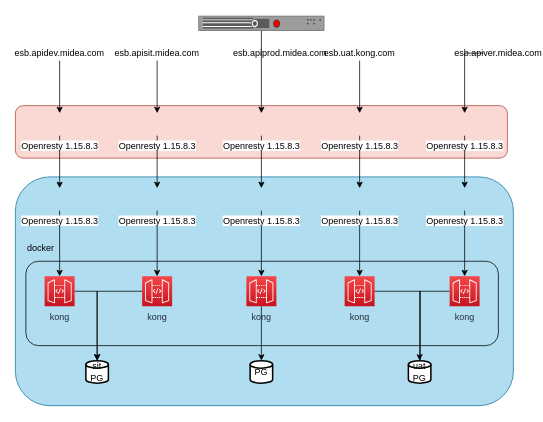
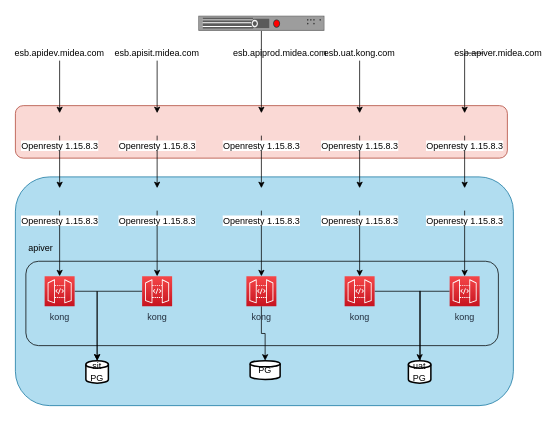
  <mxCell id="0" />
  <mxCell id="1" parent="0" />
  <mxCell id="2" value="" style="rounded=1;whiteSpace=wrap;html=1;fillColor=#b1ddf0;strokeColor=#10739e;" vertex="1" parent="1"><mxGeometry x="20" y="235" width="664" height="305" as="geometry" /></mxCell>
  <mxCell id="3" value="" style="rounded=1;whiteSpace=wrap;html=1;fillColor=#fad9d5;strokeColor=#ae4132;" vertex="1" parent="1"><mxGeometry x="20" y="140" width="656" height="70" as="geometry" /></mxCell>
  <mxCell id="4" style="edgeStyle=orthogonalEdgeStyle;rounded=0;orthogonalLoop=1;jettySize=auto;html=1;" edge="1" parent="1" source="5" target="7"><mxGeometry relative="1" as="geometry" /></mxCell>
  <mxCell id="5" value="" style="strokeColor=#666666;html=1;labelPosition=right;align=left;spacingLeft=15;shadow=0;dashed=0;outlineConnect=0;shape=mxgraph.rack.f5.arx_500;" vertex="1" parent="1"><mxGeometry x="264" y="20" width="168" height="20" as="geometry" /></mxCell>
  <mxCell id="6" value="" style="edgeStyle=orthogonalEdgeStyle;rounded=0;orthogonalLoop=1;jettySize=auto;html=1;" edge="1" parent="1" source="7" target="9"><mxGeometry relative="1" as="geometry" /></mxCell>
  <mxCell id="7" value="Openresty 1.15.8.3" style="shape=image;html=1;verticalAlign=top;verticalLabelPosition=bottom;labelBackgroundColor=#ffffff;imageAspect=0;aspect=fixed;image=https://cdn4.iconfinder.com/data/icons/logos-brands-5/24/nginx-128.png" vertex="1" parent="1"><mxGeometry x="333" y="150" width="30" height="30" as="geometry" /></mxCell>
  <mxCell id="8" style="edgeStyle=orthogonalEdgeStyle;rounded=0;orthogonalLoop=1;jettySize=auto;html=1;" edge="1" parent="1" source="9" target="11"><mxGeometry relative="1" as="geometry" /></mxCell>
  <mxCell id="9" value="Openresty 1.15.8.3" style="shape=image;html=1;verticalAlign=top;verticalLabelPosition=bottom;labelBackgroundColor=#ffffff;imageAspect=0;aspect=fixed;image=https://cdn4.iconfinder.com/data/icons/logos-brands-5/24/nginx-128.png" vertex="1" parent="1"><mxGeometry x="333" y="250" width="30" height="30" as="geometry" /></mxCell>
  <mxCell id="10" style="edgeStyle=orthogonalEdgeStyle;rounded=0;orthogonalLoop=1;jettySize=auto;html=1;" edge="1" parent="1" source="11" target="12"><mxGeometry relative="1" as="geometry" /></mxCell>
  <mxCell id="11" value="kong" style="points=[[0,0,0],[0.25,0,0],[0.5,0,0],[0.75,0,0],[1,0,0],[0,1,0],[0.25,1,0],[0.5,1,0],[0.75,1,0],[1,1,0],[0,0.25,0],[0,0.5,0],[0,0.75,0],[1,0.25,0],[1,0.5,0],[1,0.75,0]];outlineConnect=0;fontColor=#232F3E;gradientColor=#F54749;gradientDirection=north;fillColor=#C7131F;strokeColor=#ffffff;dashed=0;verticalLabelPosition=bottom;verticalAlign=top;align=center;html=1;fontSize=12;fontStyle=0;aspect=fixed;shape=mxgraph.aws4.resourceIcon;resIcon=mxgraph.aws4.api_gateway;" vertex="1" parent="1"><mxGeometry x="328" y="367.5" width="40" height="40" as="geometry" /></mxCell>
- <mxCell id="12" value="PG" style="strokeWidth=2;html=1;shape=mxgraph.flowchart.database;whiteSpace=wrap;" vertex="1" parent="1"><mxGeometry x="333" y="480" width="30" height="30" as="geometry" /></mxCell>
+ <mxCell id="12" value="PG" style="strokeWidth=2;html=1;shape=mxgraph.flowchart.database;whiteSpace=wrap;" vertex="1" parent="1"><mxGeometry x="333" y="480" width="40" height="25" as="geometry" /></mxCell>
  <mxCell id="13" style="edgeStyle=orthogonalEdgeStyle;rounded=0;orthogonalLoop=1;jettySize=auto;html=1;entryX=0.5;entryY=0;entryDx=0;entryDy=0;" edge="1" parent="1" source="14" target="26"><mxGeometry relative="1" as="geometry" /></mxCell>
  <mxCell id="14" value="Openresty 1.15.8.3" style="shape=image;html=1;verticalAlign=top;verticalLabelPosition=bottom;labelBackgroundColor=#ffffff;imageAspect=0;aspect=fixed;image=https://cdn4.iconfinder.com/data/icons/logos-brands-5/24/nginx-128.png" vertex="1" parent="1"><mxGeometry x="464" y="150" width="30" height="30" as="geometry" /></mxCell>
  <mxCell id="15" style="edgeStyle=orthogonalEdgeStyle;rounded=0;orthogonalLoop=1;jettySize=auto;html=1;" edge="1" parent="1" source="16" target="28"><mxGeometry relative="1" as="geometry" /></mxCell>
  <mxCell id="16" value="Openresty 1.15.8.3" style="shape=image;html=1;verticalAlign=top;verticalLabelPosition=bottom;labelBackgroundColor=#ffffff;imageAspect=0;aspect=fixed;image=https://cdn4.iconfinder.com/data/icons/logos-brands-5/24/nginx-128.png" vertex="1" parent="1"><mxGeometry x="604" y="150" width="30" height="30" as="geometry" /></mxCell>
  <mxCell id="17" style="edgeStyle=orthogonalEdgeStyle;rounded=0;orthogonalLoop=1;jettySize=auto;html=1;" edge="1" parent="1" source="18" target="22"><mxGeometry relative="1" as="geometry" /></mxCell>
  <mxCell id="18" value="Openresty 1.15.8.3" style="shape=image;html=1;verticalAlign=top;verticalLabelPosition=bottom;labelBackgroundColor=#ffffff;imageAspect=0;aspect=fixed;image=https://cdn4.iconfinder.com/data/icons/logos-brands-5/24/nginx-128.png" vertex="1" parent="1"><mxGeometry x="194" y="150" width="30" height="30" as="geometry" /></mxCell>
  <mxCell id="19" style="edgeStyle=orthogonalEdgeStyle;rounded=0;orthogonalLoop=1;jettySize=auto;html=1;" edge="1" parent="1" source="20" target="24"><mxGeometry relative="1" as="geometry" /></mxCell>
  <mxCell id="20" value="Openresty 1.15.8.3" style="shape=image;html=1;verticalAlign=top;verticalLabelPosition=bottom;labelBackgroundColor=#ffffff;imageAspect=0;aspect=fixed;image=https://cdn4.iconfinder.com/data/icons/logos-brands-5/24/nginx-128.png" vertex="1" parent="1"><mxGeometry x="64" y="150" width="30" height="30" as="geometry" /></mxCell>
  <mxCell id="21" style="edgeStyle=orthogonalEdgeStyle;rounded=0;orthogonalLoop=1;jettySize=auto;html=1;" edge="1" parent="1" source="22" target="30"><mxGeometry relative="1" as="geometry" /></mxCell>
  <mxCell id="22" value="Openresty 1.15.8.3" style="shape=image;html=1;verticalAlign=top;verticalLabelPosition=bottom;labelBackgroundColor=#ffffff;imageAspect=0;aspect=fixed;image=https://cdn4.iconfinder.com/data/icons/logos-brands-5/24/nginx-128.png" vertex="1" parent="1"><mxGeometry x="194" y="250" width="30" height="30" as="geometry" /></mxCell>
  <mxCell id="23" style="edgeStyle=orthogonalEdgeStyle;rounded=0;orthogonalLoop=1;jettySize=auto;html=1;" edge="1" parent="1" source="24" target="32"><mxGeometry relative="1" as="geometry" /></mxCell>
  <mxCell id="24" value="Openresty 1.15.8.3" style="shape=image;html=1;verticalAlign=top;verticalLabelPosition=bottom;labelBackgroundColor=#ffffff;imageAspect=0;aspect=fixed;image=https://cdn4.iconfinder.com/data/icons/logos-brands-5/24/nginx-128.png" vertex="1" parent="1"><mxGeometry x="64" y="250" width="30" height="30" as="geometry" /></mxCell>
  <mxCell id="25" style="edgeStyle=orthogonalEdgeStyle;rounded=0;orthogonalLoop=1;jettySize=auto;html=1;" edge="1" parent="1" source="26" target="34"><mxGeometry relative="1" as="geometry" /></mxCell>
  <mxCell id="26" value="Openresty 1.15.8.3" style="shape=image;html=1;verticalAlign=top;verticalLabelPosition=bottom;labelBackgroundColor=#ffffff;imageAspect=0;aspect=fixed;image=https://cdn4.iconfinder.com/data/icons/logos-brands-5/24/nginx-128.png" vertex="1" parent="1"><mxGeometry x="464" y="250" width="30" height="30" as="geometry" /></mxCell>
  <mxCell id="27" style="edgeStyle=orthogonalEdgeStyle;rounded=0;orthogonalLoop=1;jettySize=auto;html=1;" edge="1" parent="1" source="28" target="36"><mxGeometry relative="1" as="geometry" /></mxCell>
  <mxCell id="28" value="Openresty 1.15.8.3" style="shape=image;html=1;verticalAlign=top;verticalLabelPosition=bottom;labelBackgroundColor=#ffffff;imageAspect=0;aspect=fixed;image=https://cdn4.iconfinder.com/data/icons/logos-brands-5/24/nginx-128.png" vertex="1" parent="1"><mxGeometry x="604" y="250" width="30" height="30" as="geometry" /></mxCell>
  <mxCell id="29" style="edgeStyle=orthogonalEdgeStyle;rounded=0;orthogonalLoop=1;jettySize=auto;html=1;entryX=0.5;entryY=0;entryDx=0;entryDy=0;entryPerimeter=0;" edge="1" parent="1" source="30" target="37"><mxGeometry relative="1" as="geometry" /></mxCell>
  <mxCell id="30" value="kong" style="points=[[0,0,0],[0.25,0,0],[0.5,0,0],[0.75,0,0],[1,0,0],[0,1,0],[0.25,1,0],[0.5,1,0],[0.75,1,0],[1,1,0],[0,0.25,0],[0,0.5,0],[0,0.75,0],[1,0.25,0],[1,0.5,0],[1,0.75,0]];outlineConnect=0;fontColor=#232F3E;gradientColor=#F54749;gradientDirection=north;fillColor=#C7131F;strokeColor=#ffffff;dashed=0;verticalLabelPosition=bottom;verticalAlign=top;align=center;html=1;fontSize=12;fontStyle=0;aspect=fixed;shape=mxgraph.aws4.resourceIcon;resIcon=mxgraph.aws4.api_gateway;" vertex="1" parent="1"><mxGeometry x="189" y="367.5" width="40" height="40" as="geometry" /></mxCell>
  <mxCell id="31" style="edgeStyle=orthogonalEdgeStyle;rounded=0;orthogonalLoop=1;jettySize=auto;html=1;entryX=0.5;entryY=0;entryDx=0;entryDy=0;entryPerimeter=0;" edge="1" parent="1" source="32" target="37"><mxGeometry relative="1" as="geometry" /></mxCell>
  <mxCell id="32" value="kong" style="points=[[0,0,0],[0.25,0,0],[0.5,0,0],[0.75,0,0],[1,0,0],[0,1,0],[0.25,1,0],[0.5,1,0],[0.75,1,0],[1,1,0],[0,0.25,0],[0,0.5,0],[0,0.75,0],[1,0.25,0],[1,0.5,0],[1,0.75,0]];outlineConnect=0;fontColor=#232F3E;gradientColor=#F54749;gradientDirection=north;fillColor=#C7131F;strokeColor=#ffffff;dashed=0;verticalLabelPosition=bottom;verticalAlign=top;align=center;html=1;fontSize=12;fontStyle=0;aspect=fixed;shape=mxgraph.aws4.resourceIcon;resIcon=mxgraph.aws4.api_gateway;" vertex="1" parent="1"><mxGeometry x="59" y="367.5" width="40" height="40" as="geometry" /></mxCell>
  <mxCell id="33" style="edgeStyle=orthogonalEdgeStyle;rounded=0;orthogonalLoop=1;jettySize=auto;html=1;entryX=0.533;entryY=0.333;entryDx=0;entryDy=0;entryPerimeter=0;" edge="1" parent="1" source="34" target="38"><mxGeometry relative="1" as="geometry" /></mxCell>
  <mxCell id="34" value="kong" style="points=[[0,0,0],[0.25,0,0],[0.5,0,0],[0.75,0,0],[1,0,0],[0,1,0],[0.25,1,0],[0.5,1,0],[0.75,1,0],[1,1,0],[0,0.25,0],[0,0.5,0],[0,0.75,0],[1,0.25,0],[1,0.5,0],[1,0.75,0]];outlineConnect=0;fontColor=#232F3E;gradientColor=#F54749;gradientDirection=north;fillColor=#C7131F;strokeColor=#ffffff;dashed=0;verticalLabelPosition=bottom;verticalAlign=top;align=center;html=1;fontSize=12;fontStyle=0;aspect=fixed;shape=mxgraph.aws4.resourceIcon;resIcon=mxgraph.aws4.api_gateway;" vertex="1" parent="1"><mxGeometry x="459" y="367.5" width="40" height="40" as="geometry" /></mxCell>
  <mxCell id="35" style="edgeStyle=orthogonalEdgeStyle;rounded=0;orthogonalLoop=1;jettySize=auto;html=1;" edge="1" parent="1" source="36" target="38"><mxGeometry relative="1" as="geometry" /></mxCell>
  <mxCell id="36" value="kong" style="points=[[0,0,0],[0.25,0,0],[0.5,0,0],[0.75,0,0],[1,0,0],[0,1,0],[0.25,1,0],[0.5,1,0],[0.75,1,0],[1,1,0],[0,0.25,0],[0,0.5,0],[0,0.75,0],[1,0.25,0],[1,0.5,0],[1,0.75,0]];outlineConnect=0;fontColor=#232F3E;gradientColor=#F54749;gradientDirection=north;fillColor=#C7131F;strokeColor=#ffffff;dashed=0;verticalLabelPosition=bottom;verticalAlign=top;align=center;html=1;fontSize=12;fontStyle=0;aspect=fixed;shape=mxgraph.aws4.resourceIcon;resIcon=mxgraph.aws4.api_gateway;" vertex="1" parent="1"><mxGeometry x="599" y="367.5" width="40" height="40" as="geometry" /></mxCell>
  <mxCell id="37" value="sit&lt;br&gt;PG" style="strokeWidth=2;html=1;shape=mxgraph.flowchart.database;whiteSpace=wrap;" vertex="1" parent="1"><mxGeometry x="114" y="480" width="30" height="30" as="geometry" /></mxCell>
  <mxCell id="38" value="uat&lt;br&gt;PG" style="strokeWidth=2;html=1;shape=mxgraph.flowchart.database;whiteSpace=wrap;" vertex="1" parent="1"><mxGeometry x="544" y="480" width="30" height="30" as="geometry" /></mxCell>
  <mxCell id="39" value="" style="rounded=1;whiteSpace=wrap;html=1;fillColor=none;" vertex="1" parent="1"><mxGeometry x="34" y="347.5" width="630" height="112.5" as="geometry" /></mxCell>
- <mxCell id="40" value="docker" style="text;html=1;strokeColor=none;fillColor=none;align=center;verticalAlign=middle;whiteSpace=wrap;rounded=0;" vertex="1" parent="1"><mxGeometry x="34" y="320" width="40" height="20" as="geometry" /></mxCell>
+ <mxCell id="40" value="apiver" style="text;html=1;strokeColor=none;fillColor=none;align=center;verticalAlign=middle;whiteSpace=wrap;rounded=0;" vertex="1" parent="1"><mxGeometry x="34" y="320" width="40" height="20" as="geometry" /></mxCell>
  <mxCell id="41" style="edgeStyle=orthogonalEdgeStyle;rounded=0;orthogonalLoop=1;jettySize=auto;html=1;" edge="1" parent="1" source="42" target="20"><mxGeometry relative="1" as="geometry" /></mxCell>
  <mxCell id="42" value="esb.apidev.midea.com" style="text;html=1;strokeColor=none;fillColor=none;align=center;verticalAlign=middle;whiteSpace=wrap;rounded=0;" vertex="1" parent="1"><mxGeometry x="59" y="60" width="40" height="20" as="geometry" /></mxCell>
  <mxCell id="43" style="edgeStyle=orthogonalEdgeStyle;rounded=0;orthogonalLoop=1;jettySize=auto;html=1;" edge="1" parent="1" source="44" target="18"><mxGeometry relative="1" as="geometry" /></mxCell>
  <mxCell id="44" value="esb.apisit.midea.com" style="text;html=1;strokeColor=none;fillColor=none;align=center;verticalAlign=middle;whiteSpace=wrap;rounded=0;" vertex="1" parent="1"><mxGeometry x="189" y="60" width="40" height="20" as="geometry" /></mxCell>
  <mxCell id="45" value="esb.apiprod.midea.com" style="text;html=1;strokeColor=none;fillColor=none;align=center;verticalAlign=middle;whiteSpace=wrap;rounded=0;" vertex="1" parent="1"><mxGeometry x="353" y="60" width="40" height="20" as="geometry" /></mxCell>
  <mxCell id="46" style="edgeStyle=orthogonalEdgeStyle;rounded=0;orthogonalLoop=1;jettySize=auto;html=1;" edge="1" parent="1" source="47" target="14"><mxGeometry relative="1" as="geometry" /></mxCell>
  <mxCell id="47" value="esb.uat.kong.com" style="text;html=1;strokeColor=none;fillColor=none;align=center;verticalAlign=middle;whiteSpace=wrap;rounded=0;" vertex="1" parent="1"><mxGeometry x="459" y="60" width="40" height="20" as="geometry" /></mxCell>
  <mxCell id="48" style="edgeStyle=orthogonalEdgeStyle;rounded=0;orthogonalLoop=1;jettySize=auto;html=1;entryX=0.5;entryY=0;entryDx=0;entryDy=0;" edge="1" parent="1" source="49" target="16"><mxGeometry relative="1" as="geometry" /></mxCell>
  <mxCell id="49" value="esb.apiver.midea.com" style="text;html=1;strokeColor=none;fillColor=none;align=center;verticalAlign=middle;whiteSpace=wrap;rounded=0;" vertex="1" parent="1"><mxGeometry x="644" y="60" width="40" height="20" as="geometry" /></mxCell>
